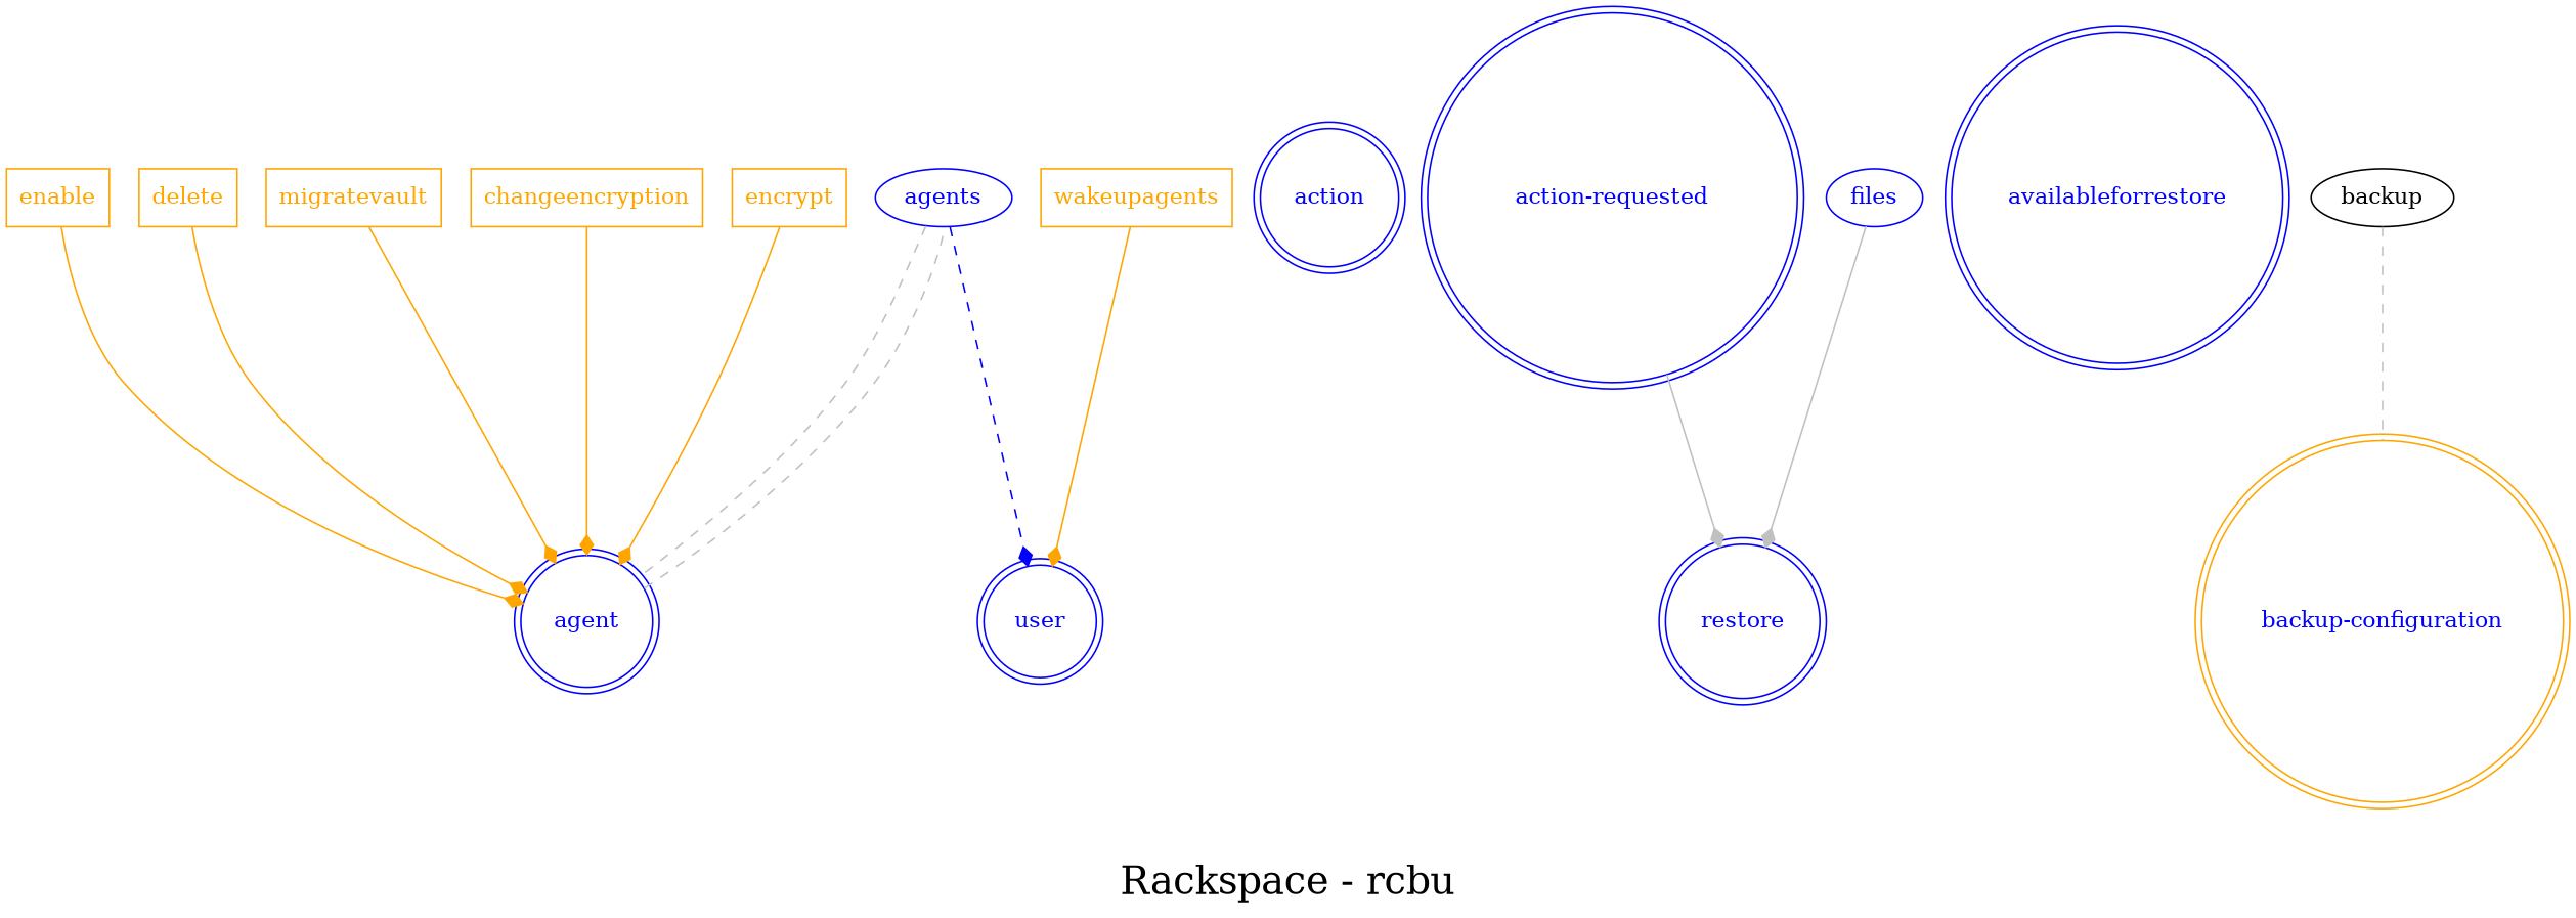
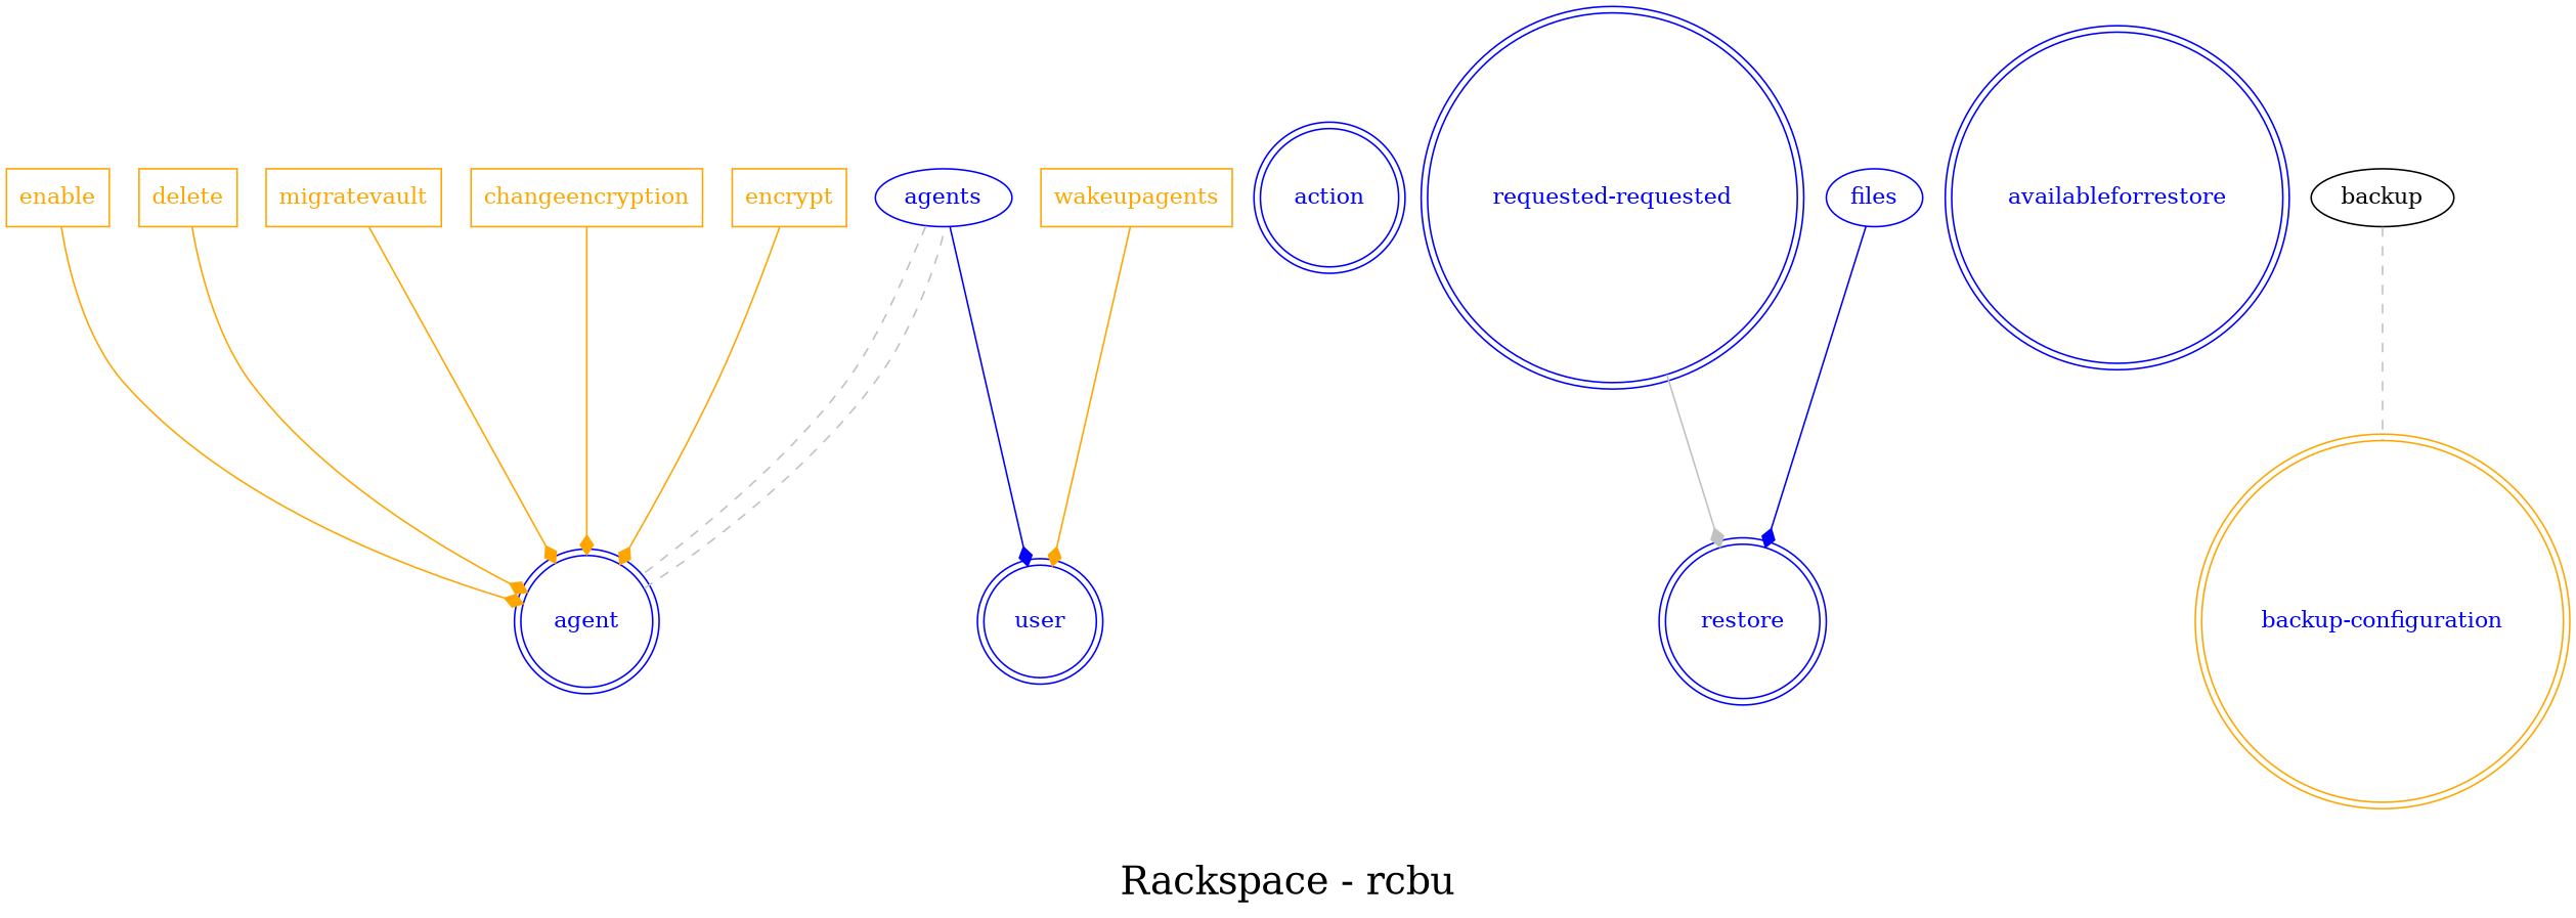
  digraph {
    fontsize=24
    label="Rackspace - rcbu"
    splines=true
    node [color=blue fontcolor=blue shape=doublecircle]
    edge [arrowhead=diamond arrowtail=none color=orange fontcolor=orange]
    agents [shape=ellipse]
    agent
    user
    n4 [label=action]
-   "action-requested"
+   "action-requested" [label="requested-requested"]
    restore
    availableforrestore
    "backup-configuration" [color=orange]
    enable [color=orange fontcolor=orange shape=box]
    delete [color=orange fontcolor=orange shape=box]
    migratevault [color=orange fontcolor=orange shape=box]
    changeencryption [color=orange fontcolor=orange shape=box]
    encrypt [color=orange fontcolor=orange shape=box]
    wakeupagents [color=orange fontcolor=orange shape=box]
    backup [color="" fontcolor="" shape=""]
    files [shape=ellipse]
    agents -> agent [arrowhead=none color=grey fontcolor=grey style=dashed]
-   agents -> user [color=blue fontcolor=blue style=dashed]
+   agents -> user [color=blue fontcolor=blue]
    agent -> agents [arrowhead=none color=grey fontcolor=grey style=dashed]
    "action-requested" -> restore [color=grey fontcolor=blue]
    enable -> agent
    delete -> agent
    migratevault -> agent
    changeencryption -> agent
    encrypt -> agent
    wakeupagents -> user
    backup -> "backup-configuration" [arrowhead=none color=grey fontcolor=grey style=dashed]
-   files -> restore [color=grey fontcolor=blue]
+   files -> restore [color=blue fontcolor=blue]
  }
